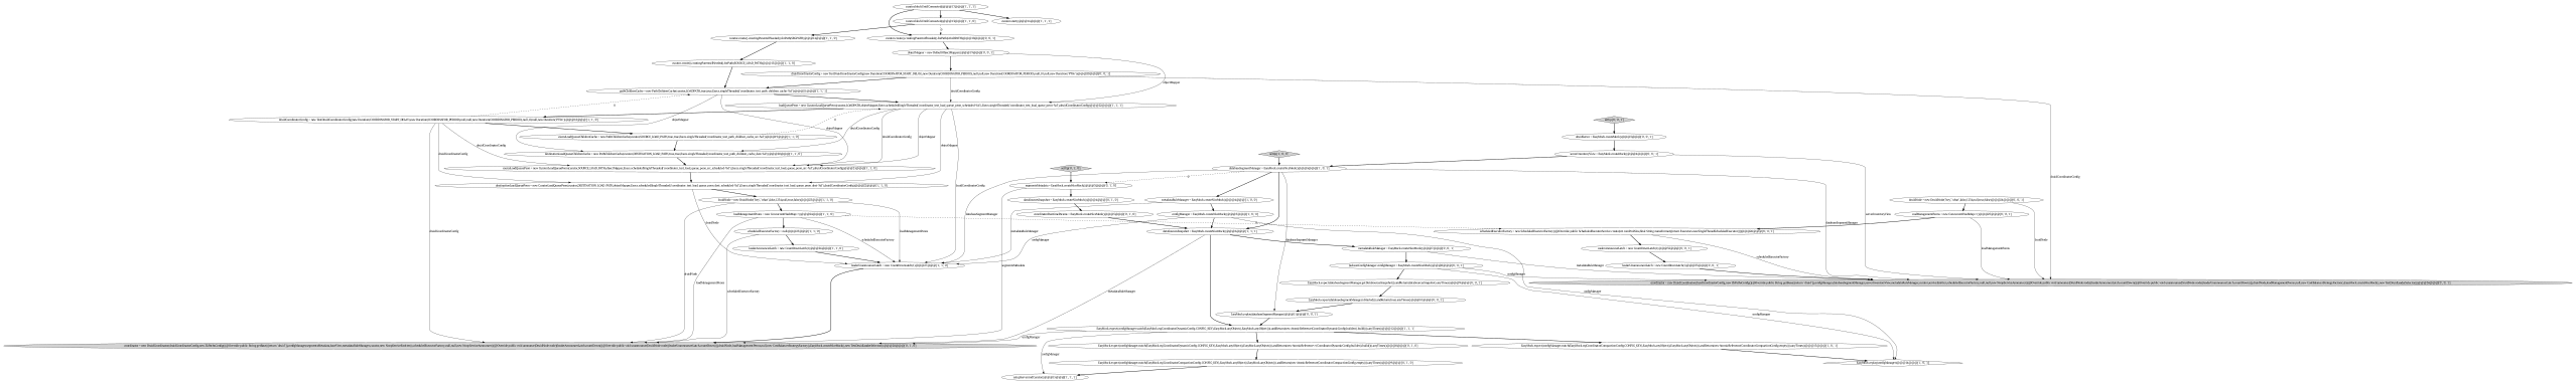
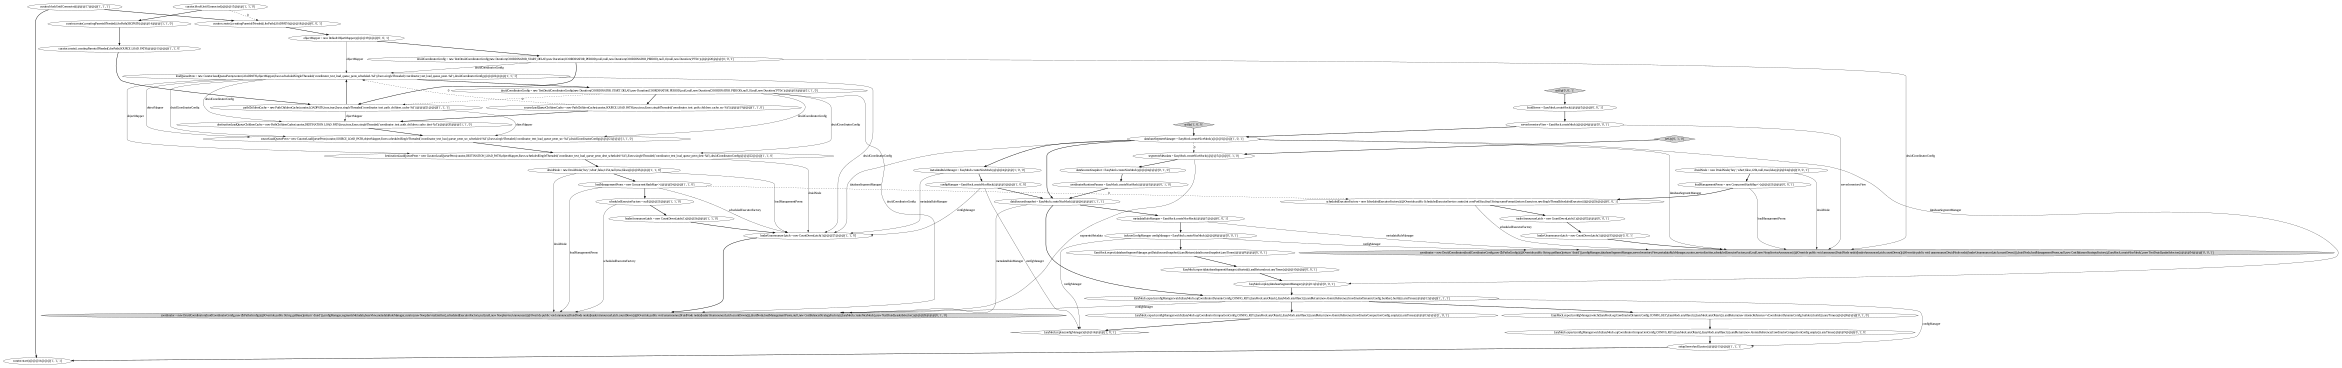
  digraph {
    fontname="PT Serif"
    node [fillcolor=white fontname="PT Serif" shape=ellipse style=filled]
    edge [fontname="PT Serif" style=bold]
    n1 [label="destinationLoadQueuePeon = new CuratorLoadQueuePeon(curator,DESTINATION_LOAD_PATH,objectMapper,Execs.scheduledSingleThreaded(\"coordinator_test_load_queue_peon_dest_scheduled-%d\"),Execs.singleThreaded(\"coordinator_test_load_queue_peon_dest-%d\"),druidCoordinatorConfig)@@@22@@@['1', '1', '0']"]
    n2 [label="druidNode = new DruidNode(\"hey\",\"what\",false,1234,null,true,false)@@@23@@@['1', '1', '0']"]
    n3 [label="leaderUnannouncerLatch = new CountDownLatch(1)@@@27@@@['1', '1', '0']"]
    n4 [fillcolor=lightgray label="coordinator = new DruidCoordinator(druidCoordinatorConfig,new ZkPathsConfig(){@Override public String getBase(){return \"druid\"}},configManager,segmentsMetadata,baseView,metadataRuleManager,curator,new NoopServiceEmitter(),scheduledExecutorFactory,null,null,new NoopServiceAnnouncer(){@Override public void announce(DruidNode node){leaderAnnouncerLatch.countDown()}@Override public void unannounce(DruidNode node){leaderUnannouncerLatch.countDown()}},druidNode,loadManagementPeons,null,new CostBalancerStrategyFactory(),EasyMock.createNiceMock(),new TestDruidLeaderSelector())@@@28@@@['0', '1', '0']"]
    n5 [label="loadManagementPeons = new ConcurrentHashMap<>()@@@24@@@['1', '1', '0']"]
    n6 [label="scheduledExecutorFactory = null@@@25@@@['1', '1', '0']"]
    n7 [label="scheduledExecutorFactory = new ScheduledExecutorFactory(){@Override public ScheduledExecutorService create(int corePoolSize,final String nameFormat){return Executors.newSingleThreadScheduledExecutor()}}@@@26@@@['0', '0', '1']"]
    n8 [label="serverInventoryView = EasyMock.createMock()@@@4@@@['0', '0', '1']"]
    n9 [fillcolor=lightgray label="coordinator = new DruidCoordinator(druidCoordinatorConfig,new ZkPathsConfig(){@Override public String getBase(){return \"druid\"}},configManager,databaseSegmentManager,serverInventoryView,metadataRuleManager,curator,serviceEmitter,scheduledExecutorFactory,null,null,new NoopServiceAnnouncer(){@Override public void announce(DruidNode node){leaderAnnouncerLatch.countDown()}@Override public void unannounce(DruidNode node){leaderUnannouncerLatch.countDown()}},druidNode,loadManagementPeons,null,new CostBalancerStrategyFactory(),EasyMock.createNiceMock(),new TestDruidLeaderSelector())@@@34@@@['0', '0', '1']"]
    n10 [label="databaseSegmentManager = EasyMock.createNiceMock()@@@5@@@['1', '0', '1']"]
    n11 [label="dataSourcesSnapshot = EasyMock.createNiceMock()@@@6@@@['1', '1', '1']"]
    n12 [label="segmentsMetadata = EasyMock.createNiceMock()@@@3@@@['0', '1', '0']"]
    n13 [label="metadataRuleManager = EasyMock.createNiceMock()@@@4@@@['1', '0', '0']"]
    n14 [label="EasyMock.replay(databaseSegmentManager)@@@11@@@['0', '0', '1']"]
    n15 [label="curator.create().creatingParentsIfNeeded().forPath(SOURCE_LOAD_PATH)@@@15@@@['1', '1', '0']"]
    n16 [label="pathChildrenCache = new PathChildrenCache(curator,LOADPATH,true,true,Execs.singleThreaded(\"coordinator_test_path_children_cache-%d\"))@@@21@@@['1', '1', '1']"]
    n17 [label="sourceLoadQueuePeon = new CuratorLoadQueuePeon(curator,SOURCE_LOAD_PATH,objectMapper,Execs.scheduledSingleThreaded(\"coordinator_test_load_queue_peon_src_scheduled-%d\"),Execs.singleThreaded(\"coordinator_test_load_queue_peon_src-%d\"),druidCoordinatorConfig)@@@21@@@['1', '1', '0']"]
    n18 [label="loadQueuePeon = new CuratorLoadQueuePeon(curator,LOADPATH,objectMapper,Execs.scheduledSingleThreaded(\"coordinator_test_load_queue_peon_scheduled-%d\"),Execs.singleThreaded(\"coordinator_test_load_queue_peon-%d\"),druidCoordinatorConfig)@@@22@@@['1', '1', '1']"]
    n19 [label="destinationLoadQueueChildrenCache = new PathChildrenCache(curator,DESTINATION_LOAD_PATH,true,true,Execs.singleThreaded(\"coordinator_test_path_children_cache_dest-%d\"))@@@20@@@['1', '1', '0']"]
    n20 [label="druidCoordinatorConfig = new TestDruidCoordinatorConfig(new Duration(COORDINATOR_START_DELAY),new Duration(COORDINATOR_PERIOD),null,null,new Duration(COORDINATOR_PERIOD),null,10,null,new Duration(\"PT0s\"))@@@20@@@['0', '0', '1']"]
    n21 [label="druidCoordinatorConfig = new TestDruidCoordinatorConfig(new Duration(COORDINATOR_START_DELAY),new Duration(COORDINATOR_PERIOD),null,null,new Duration(COORDINATOR_PERIOD),null,10,null,new Duration(\"PT0s\"))@@@18@@@['1', '1', '0']"]
    n22 [fillcolor=lightgray label="setUp['1', '0', '0']" shape=diamond]
    n23 [label="sourceLoadQueueChildrenCache = new PathChildrenCache(curator,SOURCE_LOAD_PATH,true,true,Execs.singleThreaded(\"coordinator_test_path_children_cache_src-%d\"))@@@19@@@['1', '1', '0']"]
    n24 [label="dataSourcesSnapshot = EasyMock.createNiceMock()@@@4@@@['0', '1', '0']"]
    n25 [label="coordinatorRuntimeParams = EasyMock.createNiceMock()@@@5@@@['0', '1', '0']"]
    n26 [label="EasyMock.expect(configManager.watch(EasyMock.eq(CoordinatorDynamicConfig.CONFIG_KEY),EasyMock.anyObject(),EasyMock.anyObject())).andReturn(new AtomicReference<>(CoordinatorDynamicConfig.builder().build())).anyTimes()@@@8@@@['0', '1', '0']"]
    n27 [label="EasyMock.expect(configManager.watch(EasyMock.eq(CoordinatorCompactionConfig.CONFIG_KEY),EasyMock.anyObject(),EasyMock.anyObject())).andReturn(new AtomicReference(CoordinatorCompactionConfig.empty())).anyTimes()@@@9@@@['0', '1', '0']"]
    n28 [label="setupServerAndCurator()@@@15@@@['1', '1', '1']"]
    n29 [label="druidNode = new DruidNode(\"hey\",\"what\",false,1234,null,true,false)@@@24@@@['0', '0', '1']"]
    n30 [label="loadManagementPeons = new ConcurrentHashMap<>()@@@25@@@['0', '0', '1']"]
    n31 [label="configManager = EasyMock.createNiceMock()@@@5@@@['1', '0', '0']"]
    n32 [label="EasyMock.replay(configManager)@@@14@@@['1', '0', '1']" shape=diamond]
    n33 [label="EasyMock.expect(configManager.watch(EasyMock.eq(CoordinatorDynamicConfig.CONFIG_KEY),EasyMock.anyObject(),EasyMock.anyObject())).andReturn(new AtomicReference(CoordinatorDynamicConfig.builder().build())).anyTimes()@@@12@@@['1', '1', '1']"]
    n34 [label="metadataRuleManager = EasyMock.createNiceMock()@@@7@@@['0', '0', '1']"]
    n35 [label="leaderAnnouncerLatch = new CountDownLatch(1)@@@26@@@['1', '1', '0']"]
    n36 [fillcolor=lightgray label="setUp['0', '1', '0']" shape=diamond]
    n37 [label="curator.blockUntilConnected()@@@13@@@['1', '1', '0']"]
    n38 [label="curator.create().creatingParentsIfNeeded().forPath(LOADPATH)@@@18@@@['0', '0', '1']"]
    n39 [label="curator.create().creatingParentsIfNeeded().forPath(SEGPATH)@@@14@@@['1', '1', '0']"]
    n40 [label="objectMapper = new DefaultObjectMapper()@@@19@@@['0', '0', '1']"]
    n41 [label="EasyMock.expect(configManager.watch(EasyMock.eq(CoordinatorCompactionConfig.CONFIG_KEY),EasyMock.anyObject(),EasyMock.anyObject())).andReturn(new AtomicReference(CoordinatorCompactionConfig.empty())).anyTimes()@@@13@@@['1', '0', '1']"]
    n42 [label="druidServer = EasyMock.createMock()@@@3@@@['0', '0', '1']"]
    n43 [label="curator.start()@@@16@@@['1', '1', '1']"]
    n44 [label="EasyMock.expect(databaseSegmentManager.isStarted()).andReturn(true).anyTimes()@@@10@@@['0', '0', '1']"]
    n45 [label="curator.blockUntilConnected()@@@17@@@['1', '1', '1']"]
    n46 [label="leaderAnnouncerLatch = new CountDownLatch(1)@@@32@@@['0', '0', '1']"]
    n47 [label="JacksonConfigManager configManager = EasyMock.createNiceMock()@@@8@@@['0', '0', '1']"]
    n48 [label="leaderUnannouncerLatch = new CountDownLatch(1)@@@33@@@['0', '0', '1']"]
    n49 [label="EasyMock.expect(databaseSegmentManager.getDataSourcesSnapshot()).andReturn(dataSourcesSnapshot).anyTimes()@@@9@@@['0', '0', '1']"]
    n50 [fillcolor=lightgray label="setUp['0', '0', '1']" shape=diamond]
    n1 -> n2
    n1 -> n3 [label=druidNode style=solid]
    n2 -> n3 [label=loadManagementPeons style=solid]
    n2 -> n4 [label=druidNode style=solid]
    n2 -> n5
    n3 -> n4
    n5 -> n3 [label=scheduledExecutorFactory style=solid]
    n5 -> n4 [label=loadManagementPeons style=solid]
    n5 -> n6
    n5 -> n7 [label=0 style=dashed]
    n6 -> n4 [label=scheduledExecutorFactory style=solid]
    n6 -> n35
    n7 -> n9 [label=scheduledExecutorFactory style=solid]
    n7 -> n46
    n8 -> n9 [label=serverInventoryView style=solid]
    n8 -> n10
    n10 -> n3 [label=databaseSegmentManager style=solid]
    n10 -> n9 [label=databaseSegmentManager style=solid]
    n10 -> n11
    n10 -> n12 [label=0 style=dashed]
    n10 -> n13
    n10 -> n14 [label=databaseSegmentManager style=solid]
    n11 -> n4 [label=metadataRuleManager style=solid]
    n11 -> n33
    n11 -> n34
    n12 -> n4 [label=segmentsMetadata style=solid]
    n12 -> n24
    n13 -> n3 [label=metadataRuleManager style=solid]
    n13 -> n31
    n14 -> n33
    n15 -> n16
    n16 -> n17 [label=objectMapper style=solid]
    n16 -> n18
    n16 -> n19 [label=objectMapper style=solid]
    n17 -> n1
    n18 -> n1 [label=objectMapper style=solid]
    n18 -> n3 [label=druidCoordinatorConfig style=solid]
    n18 -> n17 [label=druidCoordinatorConfig style=solid]
    n18 -> n17 [label=objectMapper style=solid]
    n18 -> n19 [label=druidCoordinatorConfig style=solid]
    n18 -> n21
    n19 -> n17
    n20 -> n9 [label=druidCoordinatorConfig style=solid]
    n20 -> n16
    n20 -> n18 [label=druidCoordinatorConfig style=solid]
    n21 -> n1 [label=druidCoordinatorConfig style=solid]
    n21 -> n4 [label=druidCoordinatorConfig style=solid]
    n21 -> n16 [label=0 style=dashed]
    n21 -> n17 [label=druidCoordinatorConfig style=solid]
    n21 -> n23
    n22 -> n10
    n23 -> n18 [label=0 style=dashed]
    n23 -> n19
    n24 -> n25
    n25 -> n11
    n26 -> n27
    n27 -> n28
+   n28 -> n43
    n29 -> n9 [label=druidNode style=solid]
    n29 -> n30
    n30 -> n7
    n30 -> n9 [label=loadManagementPeons style=solid]
    n31 -> n3 [label=configManager style=solid]
    n31 -> n11
    n31 -> n32 [label=configManager style=solid]
    n33 -> n4 [label=configManager style=solid]
    n33 -> n26
    n33 -> n28 [label=configManager style=solid]
    n33 -> n41
    n34 -> n9 [label=metadataRuleManager style=solid]
    n34 -> n47
    n35 -> n3
    n36 -> n12
    n37 -> n38 [label=0 style=dashed]
    n37 -> n39
    n38 -> n40
    n39 -> n15
    n40 -> n18 [label=objectMapper style=solid]
    n40 -> n20
    n41 -> n32
    n42 -> n8
    n44 -> n14
-   n45 -> n37
    n45 -> n38
    n45 -> n43
    n46 -> n48
    n47 -> n9 [label=configManager style=solid]
    n47 -> n32 [label=configManager style=solid]
    n47 -> n49
    n48 -> n9
    n49 -> n44
    n50 -> n42
  }
